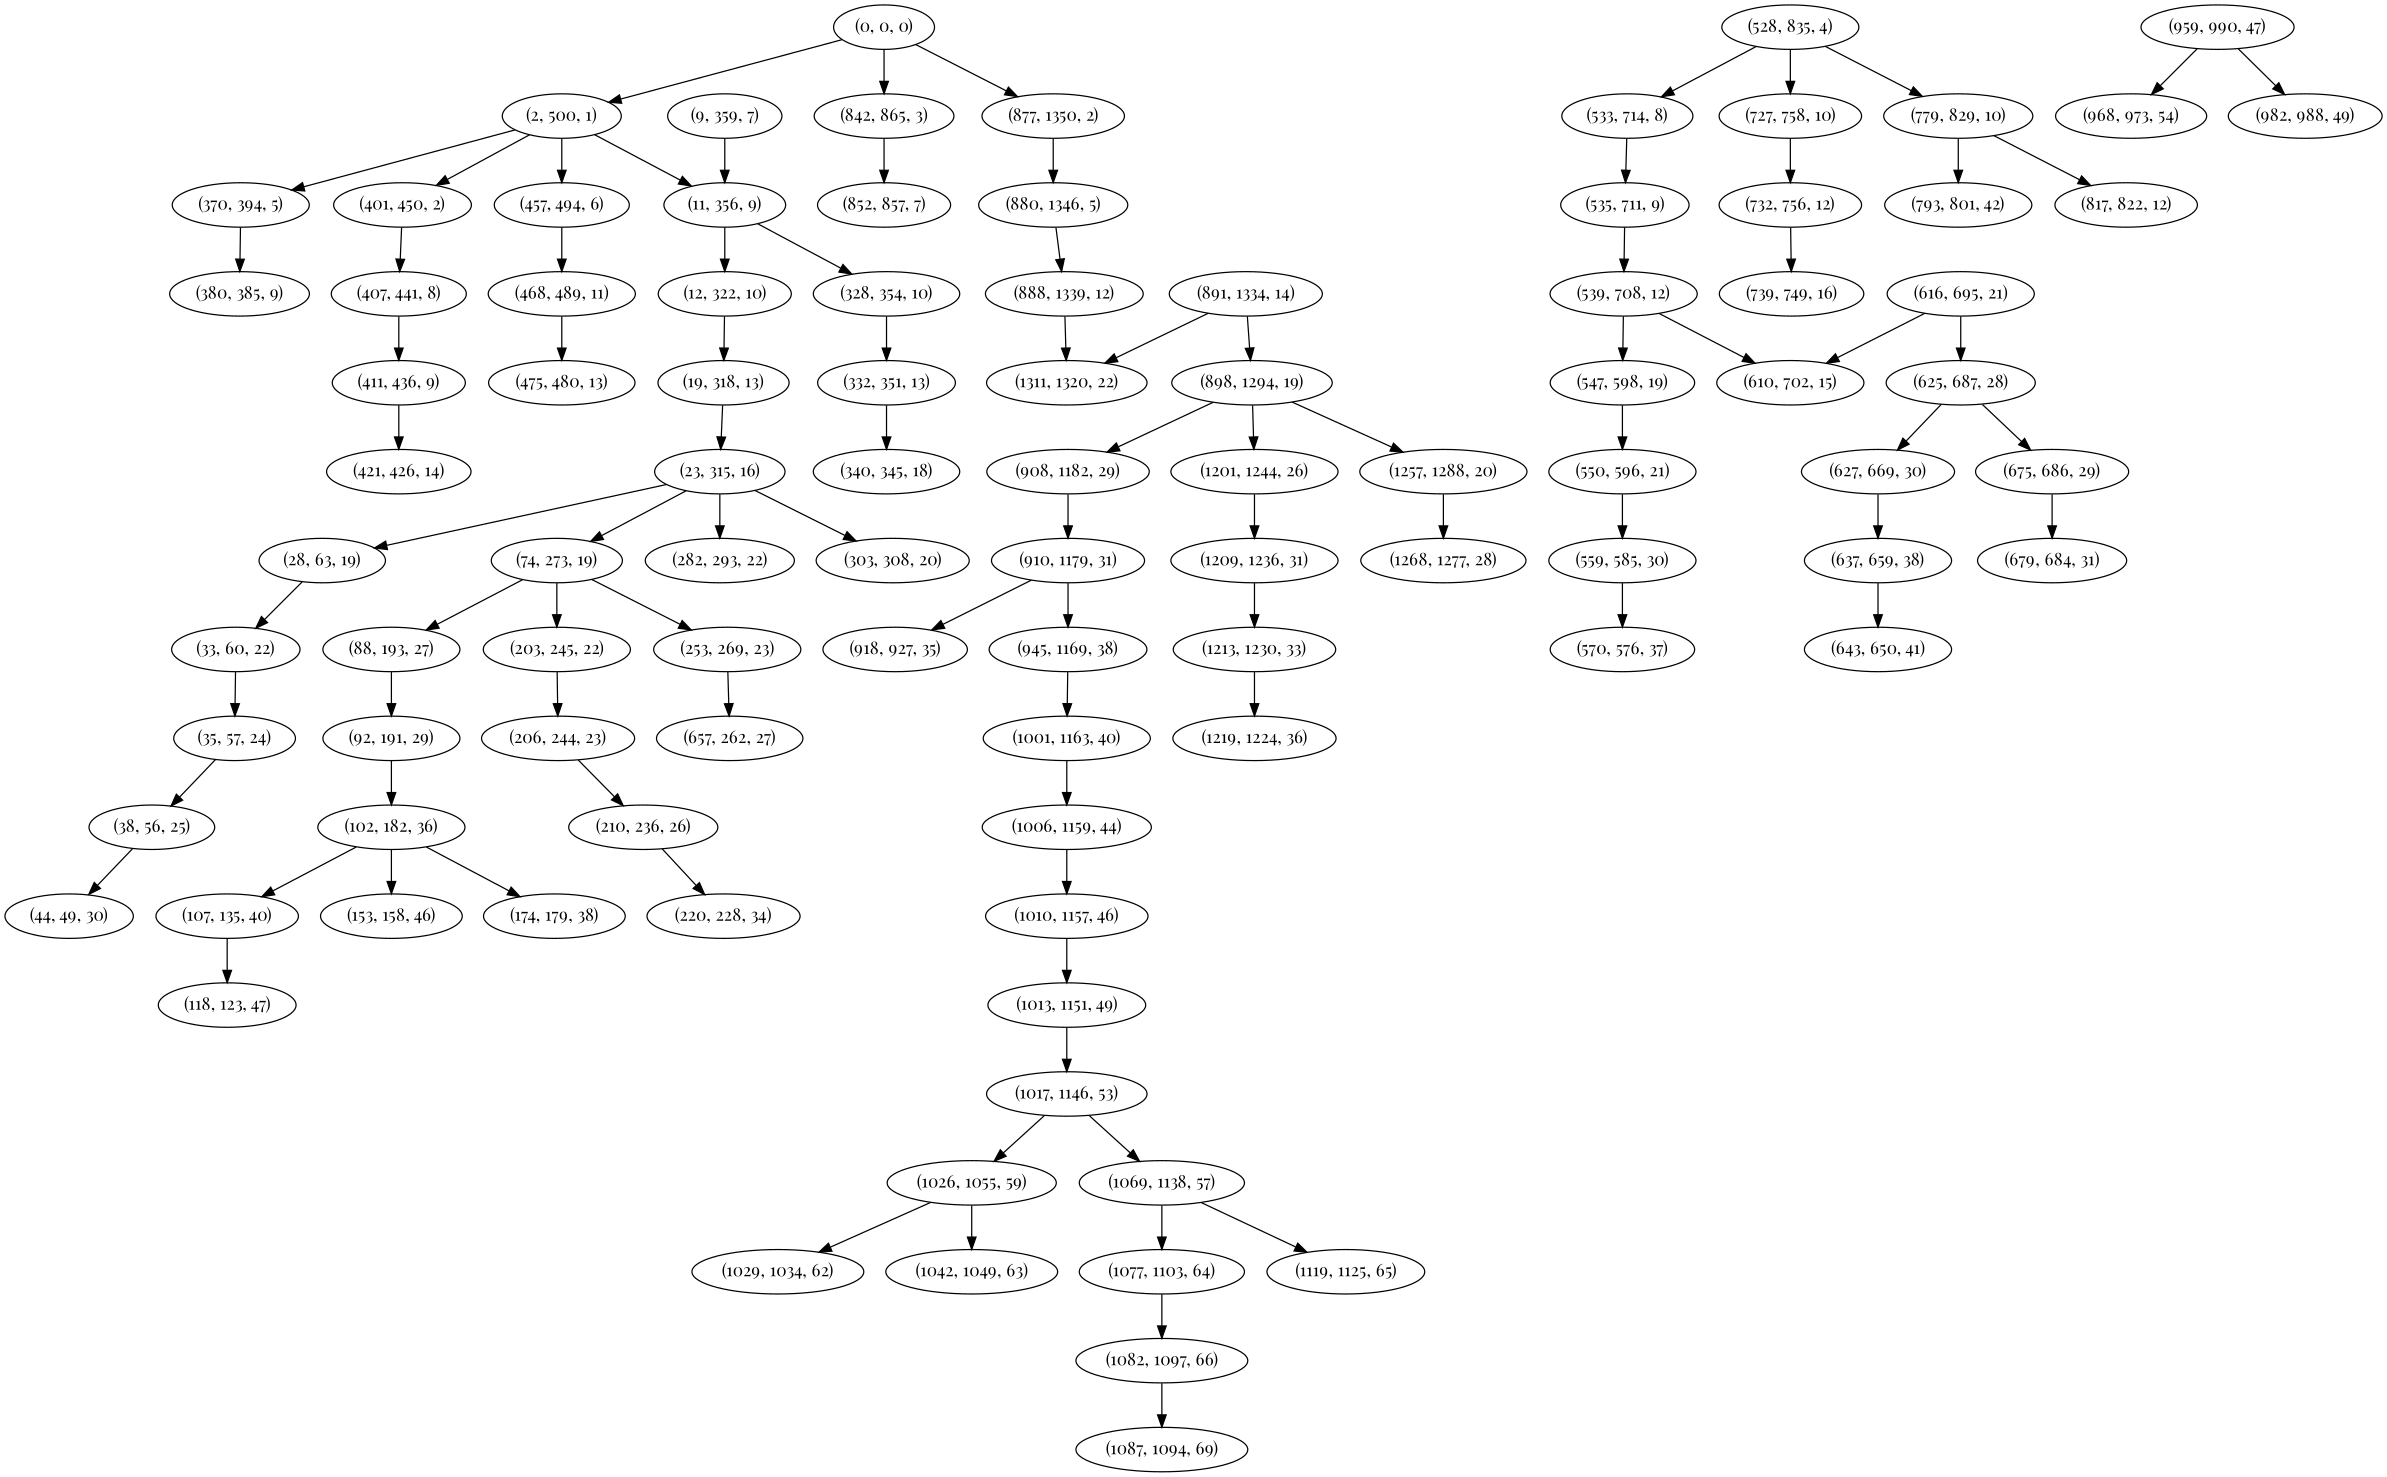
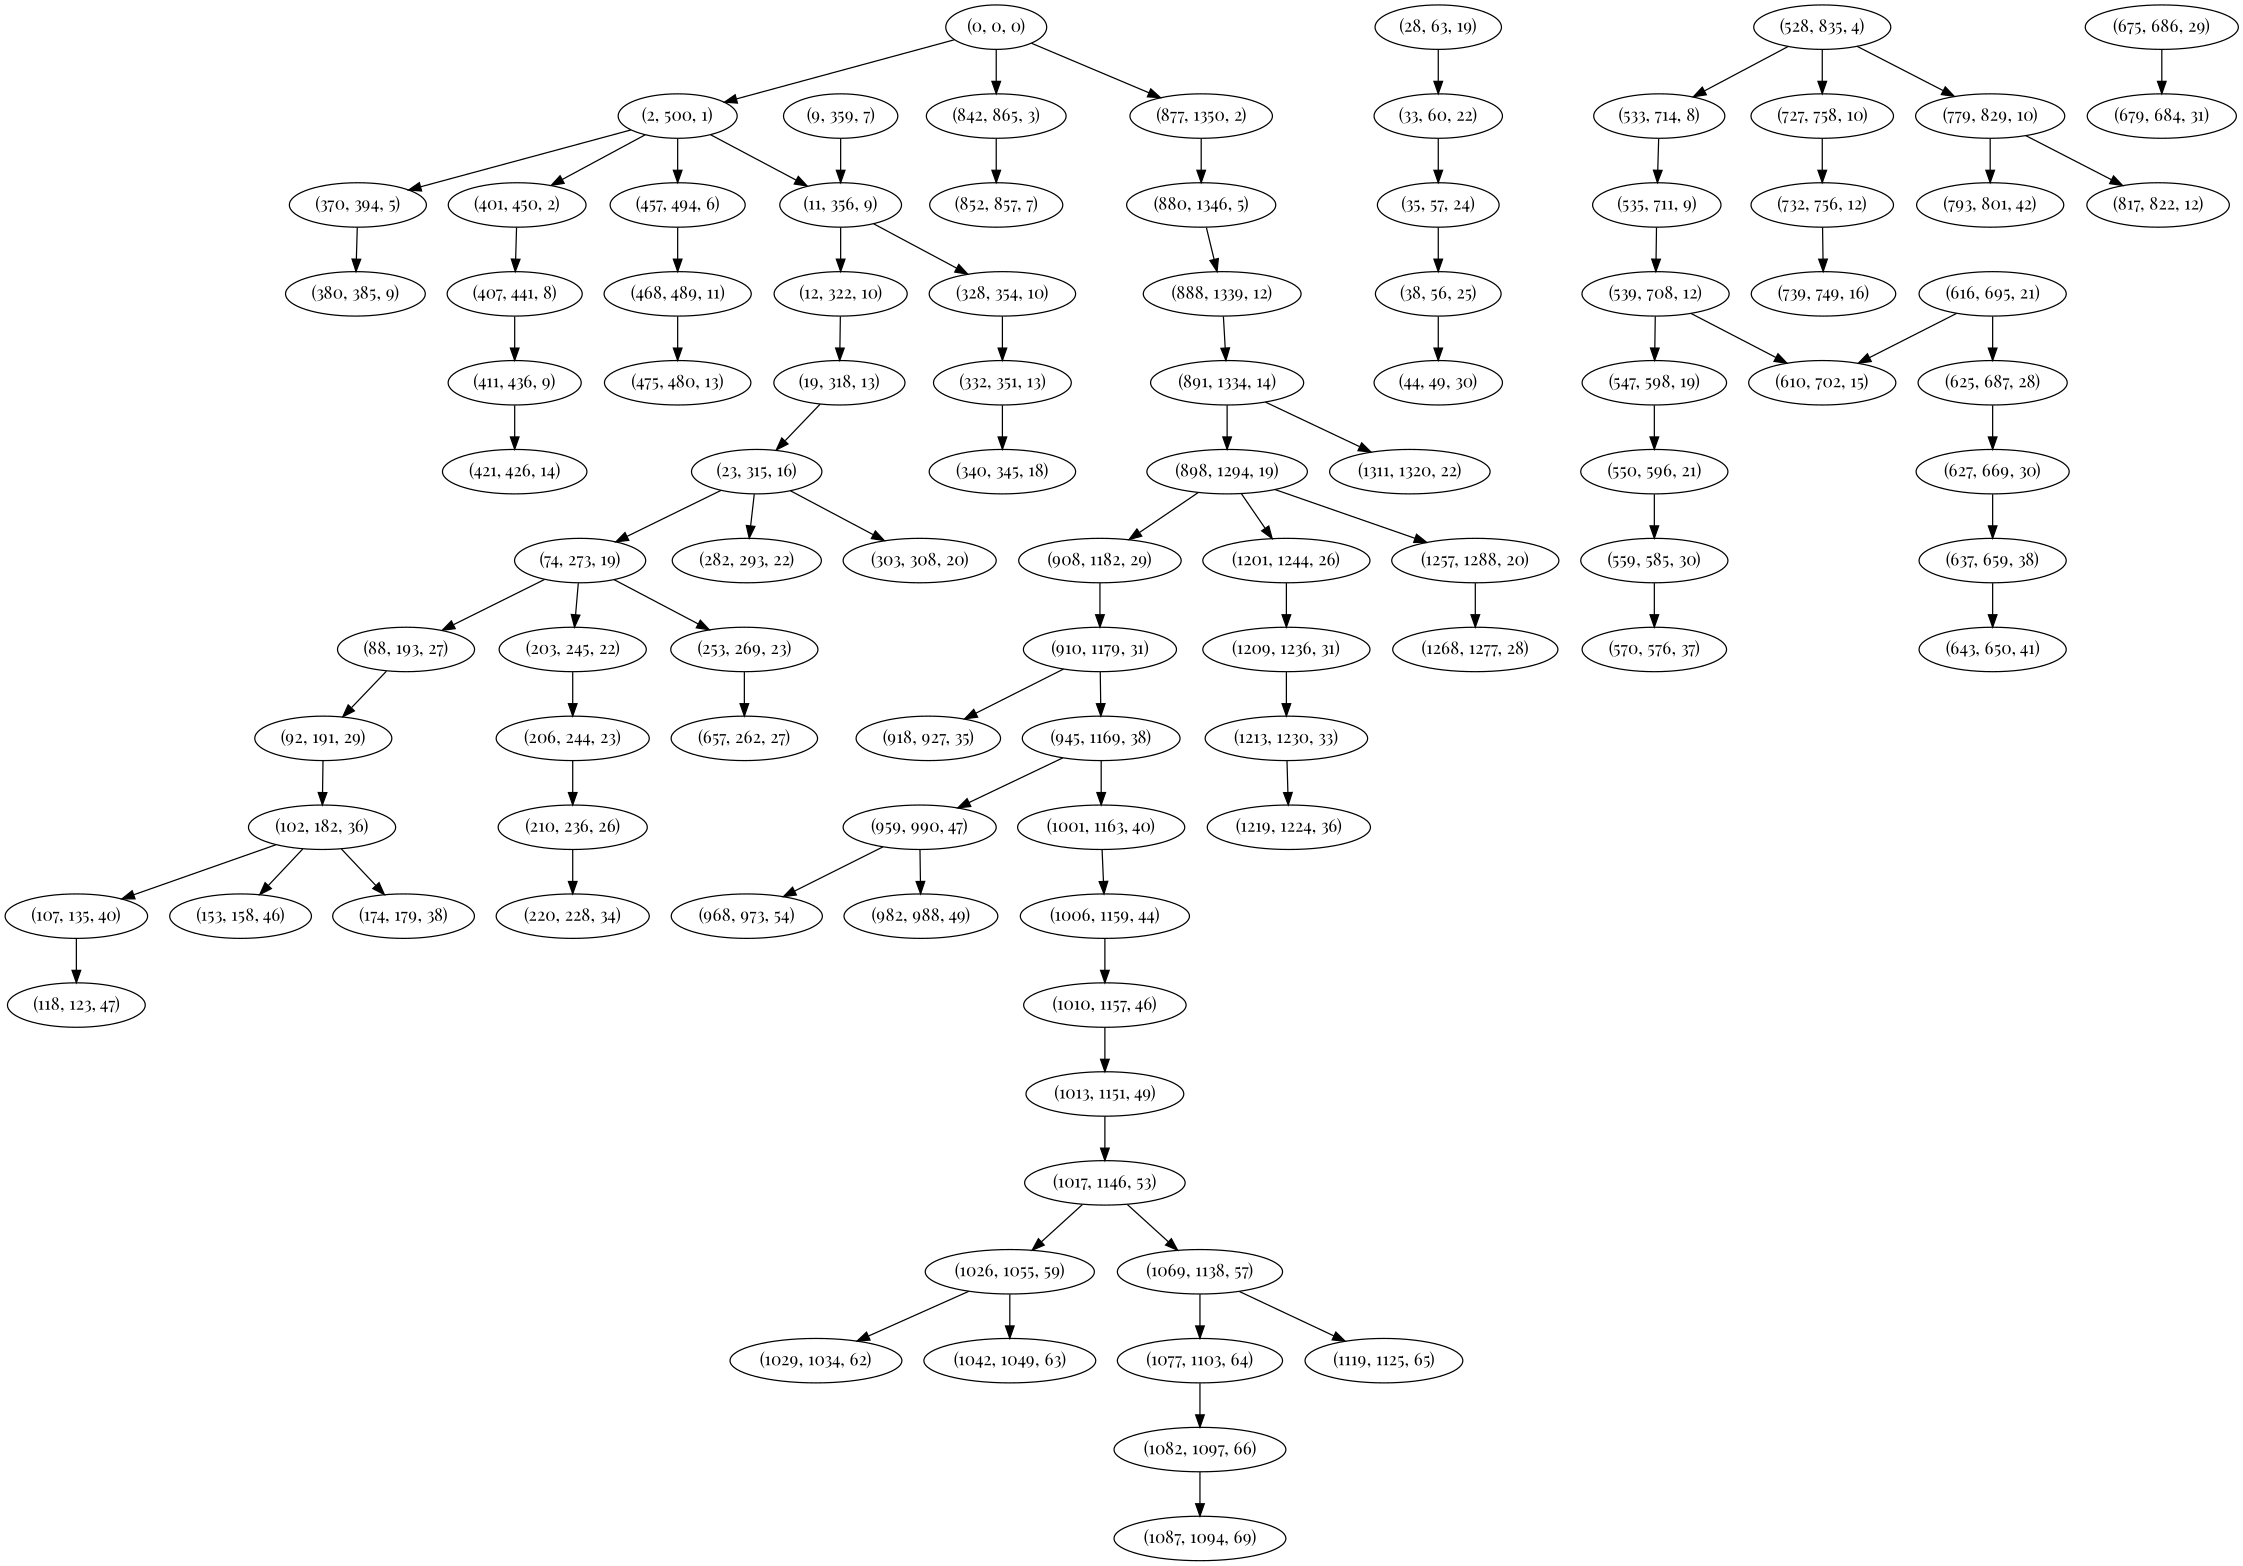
  digraph {
    fontname="Playfair Display"
    node [fontname="Playfair Display"]
    edge [fontname="Playfair Display"]
    "(0, 0, 0)"
    "(2, 500, 1)"
    "(842, 865, 3)"
    "(877, 1350, 2)"
    "(370, 394, 5)"
    "(401, 450, 2)"
    "(457, 494, 6)"
    "(11, 356, 9)"
    "(852, 857, 7)"
    "(880, 1346, 5)"
    "(9, 359, 7)"
    "(380, 385, 9)"
    "(407, 441, 8)"
    "(468, 489, 11)"
    "(12, 322, 10)"
    "(328, 354, 10)"
    "(19, 318, 13)"
    "(332, 351, 13)"
    "(23, 315, 16)"
    "(28, 63, 19)"
    "(74, 273, 19)"
    "(282, 293, 22)"
    "(303, 308, 20)"
    "(33, 60, 22)"
    "(88, 193, 27)"
    "(203, 245, 22)"
    "(253, 269, 23)"
    "(35, 57, 24)"
    "(38, 56, 25)"
    "(44, 49, 30)"
    "(92, 191, 29)"
    "(206, 244, 23)"
    n33 [label="(657, 262, 27)"]
    "(102, 182, 36)"
    "(107, 135, 40)"
    "(153, 158, 46)"
    "(174, 179, 38)"
    "(118, 123, 47)"
    "(210, 236, 26)"
    "(220, 228, 34)"
    "(340, 345, 18)"
    "(411, 436, 9)"
    "(421, 426, 14)"
    "(475, 480, 13)"
    "(528, 835, 4)"
    "(533, 714, 8)"
    "(727, 758, 10)"
    "(779, 829, 10)"
    "(535, 711, 9)"
    "(732, 756, 12)"
    n51 [label="(793, 801, 42)"]
    "(817, 822, 12)"
    "(539, 708, 12)"
    "(547, 598, 19)"
    "(610, 702, 15)"
    "(550, 596, 21)"
    "(559, 585, 30)"
    "(570, 576, 37)"
    "(616, 695, 21)"
    "(625, 687, 28)"
    "(627, 669, 30)"
    "(675, 686, 29)"
    "(637, 659, 38)"
    "(679, 684, 31)"
    "(643, 650, 41)"
    "(739, 749, 16)"
    "(888, 1339, 12)"
    "(891, 1334, 14)"
    "(898, 1294, 19)"
    "(1311, 1320, 22)"
    "(908, 1182, 29)"
    "(1201, 1244, 26)"
    "(1257, 1288, 20)"
    "(910, 1179, 31)"
    "(1209, 1236, 31)"
    "(1268, 1277, 28)"
    "(918, 927, 35)"
    "(945, 1169, 38)"
    "(959, 990, 47)"
    "(1001, 1163, 40)"
    "(968, 973, 54)"
    "(982, 988, 49)"
    "(1006, 1159, 44)"
    "(1010, 1157, 46)"
    "(1013, 1151, 49)"
    "(1017, 1146, 53)"
    "(1026, 1055, 59)"
    "(1069, 1138, 57)"
    "(1029, 1034, 62)"
    "(1042, 1049, 63)"
    "(1077, 1103, 64)"
    "(1119, 1125, 65)"
    "(1082, 1097, 66)"
    "(1087, 1094, 69)"
    "(1213, 1230, 33)"
    "(1219, 1224, 36)"
    "(0, 0, 0)" -> "(2, 500, 1)"
    "(0, 0, 0)" -> "(842, 865, 3)"
    "(0, 0, 0)" -> "(877, 1350, 2)"
    "(2, 500, 1)" -> "(370, 394, 5)"
    "(2, 500, 1)" -> "(401, 450, 2)"
    "(2, 500, 1)" -> "(457, 494, 6)"
    "(2, 500, 1)" -> "(11, 356, 9)"
    "(842, 865, 3)" -> "(852, 857, 7)"
    "(877, 1350, 2)" -> "(880, 1346, 5)"
    "(370, 394, 5)" -> "(380, 385, 9)"
    "(401, 450, 2)" -> "(407, 441, 8)"
    "(457, 494, 6)" -> "(468, 489, 11)"
    "(11, 356, 9)" -> "(12, 322, 10)"
    "(11, 356, 9)" -> "(328, 354, 10)"
    "(880, 1346, 5)" -> "(888, 1339, 12)"
    "(9, 359, 7)" -> "(11, 356, 9)"
    "(407, 441, 8)" -> "(411, 436, 9)"
    "(468, 489, 11)" -> "(475, 480, 13)"
    "(12, 322, 10)" -> "(19, 318, 13)"
    "(328, 354, 10)" -> "(332, 351, 13)"
    "(19, 318, 13)" -> "(23, 315, 16)"
    "(332, 351, 13)" -> "(340, 345, 18)"
-   "(23, 315, 16)" -> "(28, 63, 19)"
    "(23, 315, 16)" -> "(74, 273, 19)"
    "(23, 315, 16)" -> "(282, 293, 22)"
    "(23, 315, 16)" -> "(303, 308, 20)"
    "(28, 63, 19)" -> "(33, 60, 22)"
    "(74, 273, 19)" -> "(88, 193, 27)"
    "(74, 273, 19)" -> "(203, 245, 22)"
    "(74, 273, 19)" -> "(253, 269, 23)"
    "(33, 60, 22)" -> "(35, 57, 24)"
    "(88, 193, 27)" -> "(92, 191, 29)"
    "(203, 245, 22)" -> "(206, 244, 23)"
    "(253, 269, 23)" -> n33
    "(35, 57, 24)" -> "(38, 56, 25)"
    "(38, 56, 25)" -> "(44, 49, 30)"
    "(92, 191, 29)" -> "(102, 182, 36)"
    "(206, 244, 23)" -> "(210, 236, 26)"
    "(102, 182, 36)" -> "(107, 135, 40)"
    "(102, 182, 36)" -> "(153, 158, 46)"
    "(102, 182, 36)" -> "(174, 179, 38)"
    "(107, 135, 40)" -> "(118, 123, 47)"
    "(210, 236, 26)" -> "(220, 228, 34)"
    "(411, 436, 9)" -> "(421, 426, 14)"
    "(528, 835, 4)" -> "(533, 714, 8)"
    "(528, 835, 4)" -> "(727, 758, 10)"
    "(528, 835, 4)" -> "(779, 829, 10)"
    "(533, 714, 8)" -> "(535, 711, 9)"
    "(727, 758, 10)" -> "(732, 756, 12)"
    "(779, 829, 10)" -> n51
    "(779, 829, 10)" -> "(817, 822, 12)"
    "(535, 711, 9)" -> "(539, 708, 12)"
    "(732, 756, 12)" -> "(739, 749, 16)"
    "(539, 708, 12)" -> "(547, 598, 19)"
    "(539, 708, 12)" -> "(610, 702, 15)"
    "(547, 598, 19)" -> "(550, 596, 21)"
    "(550, 596, 21)" -> "(559, 585, 30)"
    "(559, 585, 30)" -> "(570, 576, 37)"
    "(616, 695, 21)" -> "(610, 702, 15)"
    "(616, 695, 21)" -> "(625, 687, 28)"
    "(625, 687, 28)" -> "(627, 669, 30)"
-   "(625, 687, 28)" -> "(675, 686, 29)"
    "(627, 669, 30)" -> "(637, 659, 38)"
    "(675, 686, 29)" -> "(679, 684, 31)"
    "(637, 659, 38)" -> "(643, 650, 41)"
-   "(888, 1339, 12)" -> "(1311, 1320, 22)"
+   "(888, 1339, 12)" -> "(891, 1334, 14)"
    "(891, 1334, 14)" -> "(898, 1294, 19)"
    "(891, 1334, 14)" -> "(1311, 1320, 22)"
    "(898, 1294, 19)" -> "(908, 1182, 29)"
    "(898, 1294, 19)" -> "(1201, 1244, 26)"
    "(898, 1294, 19)" -> "(1257, 1288, 20)"
    "(908, 1182, 29)" -> "(910, 1179, 31)"
    "(1201, 1244, 26)" -> "(1209, 1236, 31)"
    "(1257, 1288, 20)" -> "(1268, 1277, 28)"
    "(910, 1179, 31)" -> "(918, 927, 35)"
    "(910, 1179, 31)" -> "(945, 1169, 38)"
    "(1209, 1236, 31)" -> "(1213, 1230, 33)"
+   "(945, 1169, 38)" -> "(959, 990, 47)"
    "(945, 1169, 38)" -> "(1001, 1163, 40)"
    "(959, 990, 47)" -> "(968, 973, 54)"
    "(959, 990, 47)" -> "(982, 988, 49)"
    "(1001, 1163, 40)" -> "(1006, 1159, 44)"
    "(1006, 1159, 44)" -> "(1010, 1157, 46)"
    "(1010, 1157, 46)" -> "(1013, 1151, 49)"
    "(1013, 1151, 49)" -> "(1017, 1146, 53)"
    "(1017, 1146, 53)" -> "(1026, 1055, 59)"
    "(1017, 1146, 53)" -> "(1069, 1138, 57)"
    "(1026, 1055, 59)" -> "(1029, 1034, 62)"
    "(1026, 1055, 59)" -> "(1042, 1049, 63)"
    "(1069, 1138, 57)" -> "(1077, 1103, 64)"
    "(1069, 1138, 57)" -> "(1119, 1125, 65)"
    "(1077, 1103, 64)" -> "(1082, 1097, 66)"
    "(1082, 1097, 66)" -> "(1087, 1094, 69)"
    "(1213, 1230, 33)" -> "(1219, 1224, 36)"
  }
